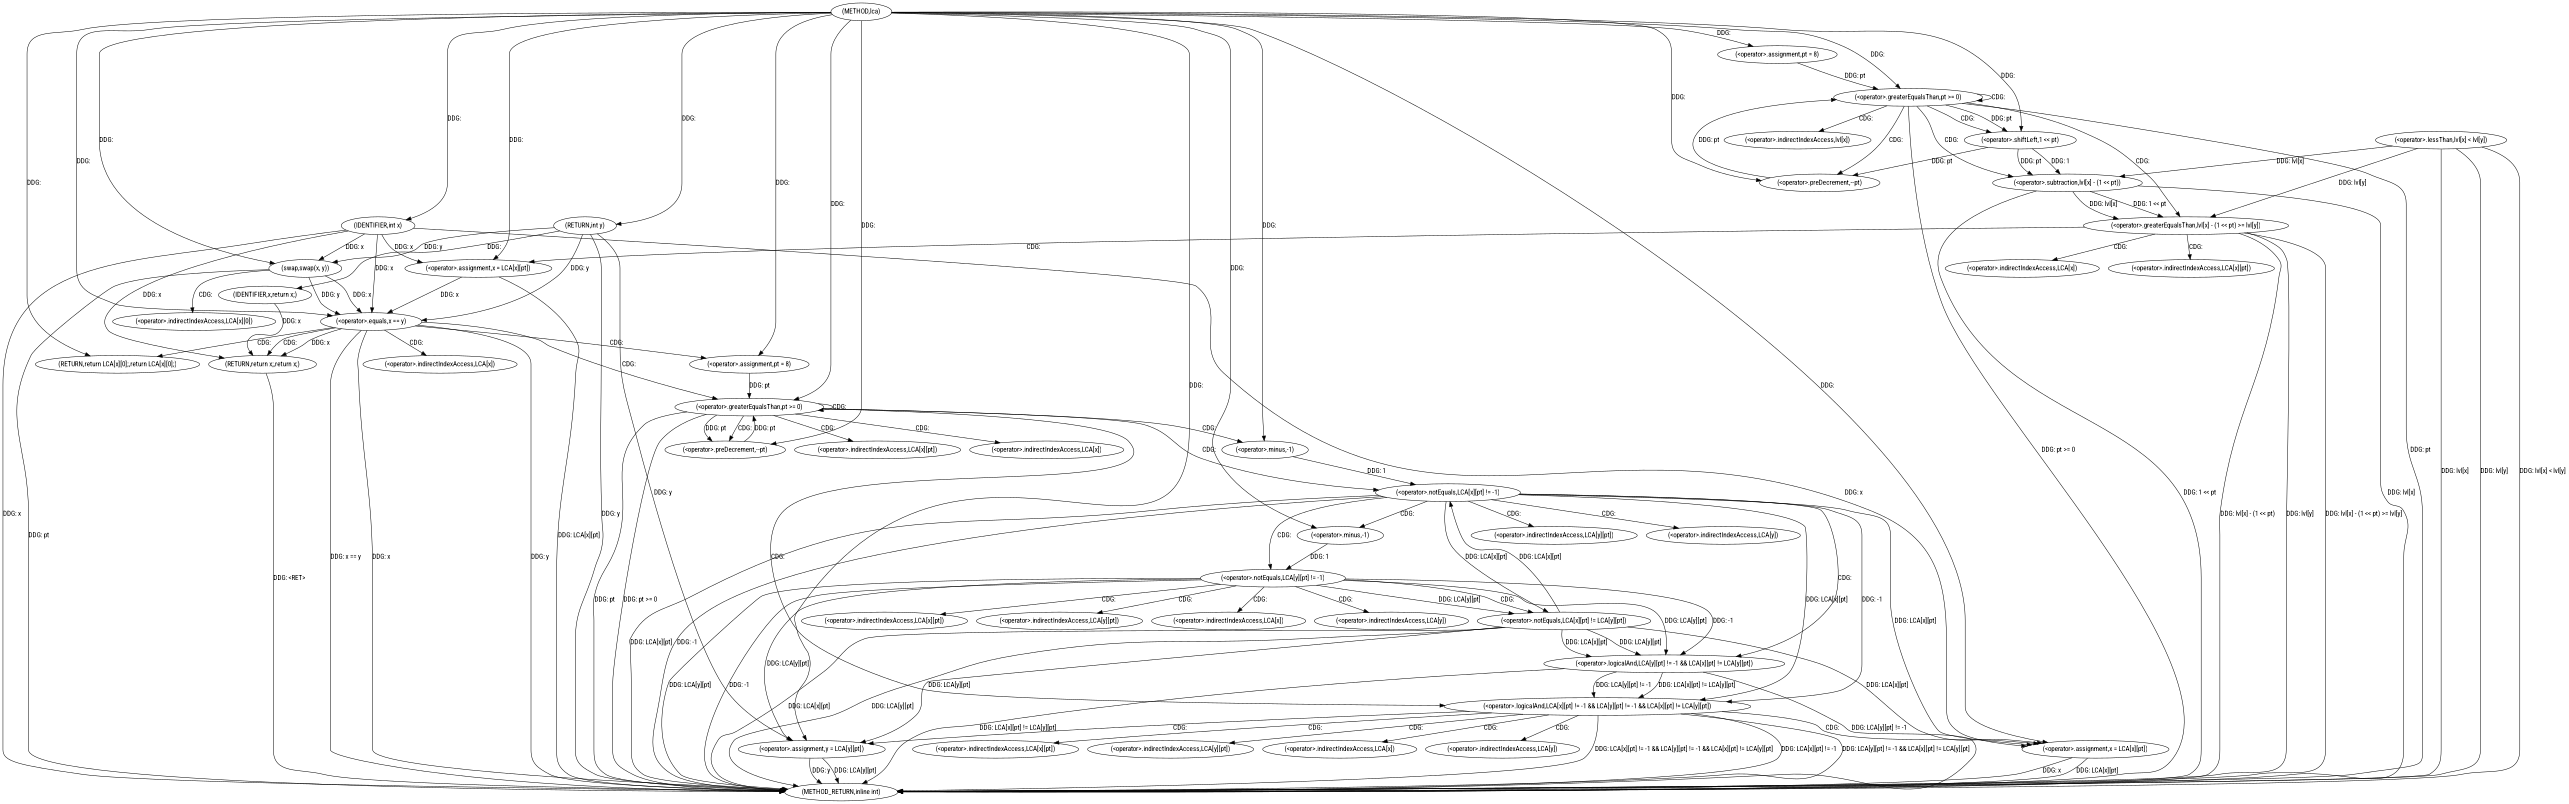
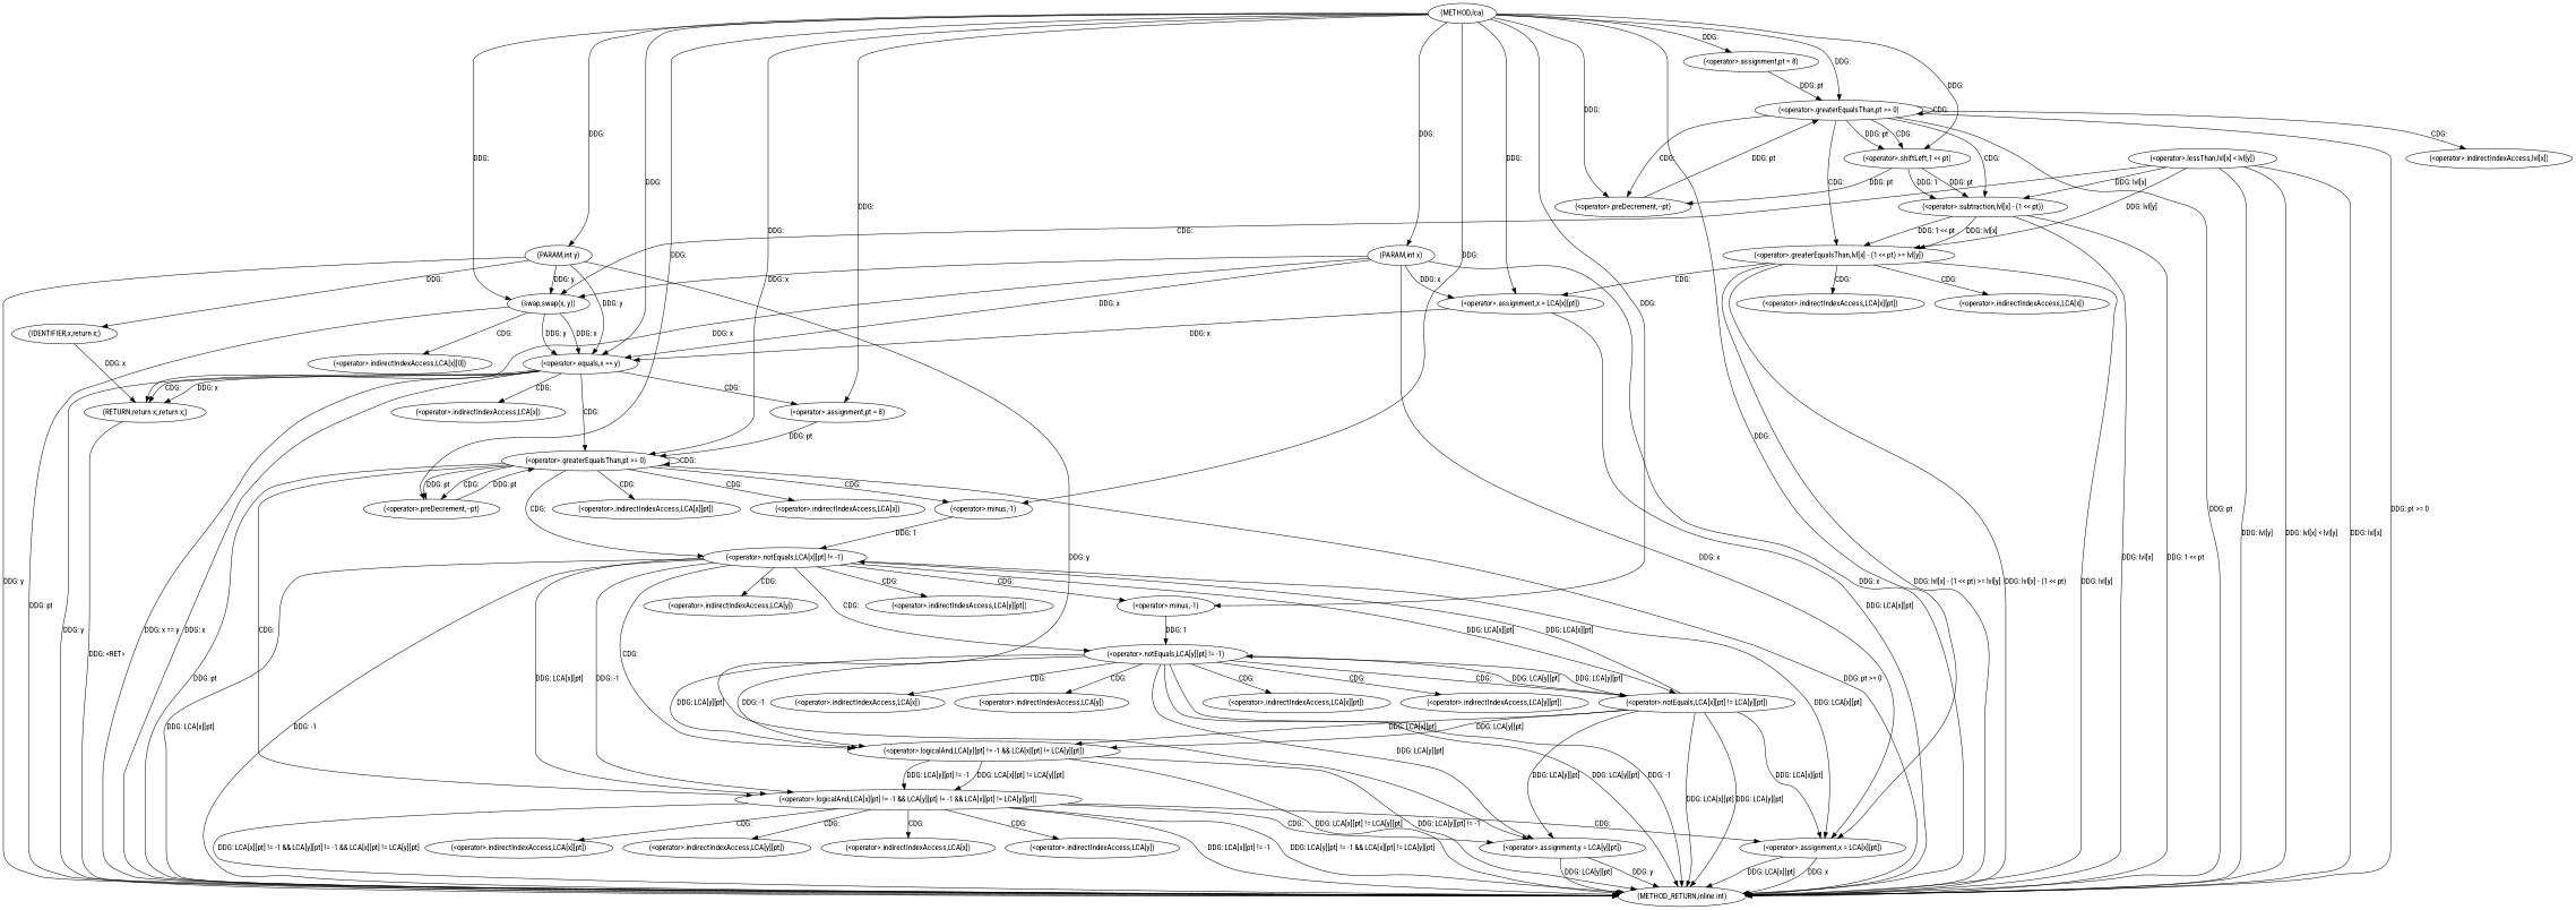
  digraph {
    fontname="Roboto Condensed"
    node [fontname="Roboto Condensed"]
    edge [fontname="Roboto Condensed"]
    n1 [label="(METHOD,lca)"]
-   n2 [label="(IDENTIFIER,int x)"]
-   n3 [label="(RETURN,int y)"]
-   n4 [label="(RETURN,return LCA[x][0];,return LCA[x][0];)"]
+   n2 [label="(PARAM,int x)"]
+   n3 [label="(PARAM,int y)"]
    n5 [label="(swap,swap(x, y))"]
    n6 [label="(<operator>.assignment,pt = 8)"]
    n7 [label="(<operator>.greaterEqualsThan,pt >= 0)"]
    n8 [label="(<operator>.preDecrement,--pt)"]
    n9 [label="(<operator>.equals,x == y)"]
    n10 [label="(<operator>.assignment,pt = 8)"]
    n11 [label="(<operator>.greaterEqualsThan,pt >= 0)"]
    n12 [label="(<operator>.preDecrement,--pt)"]
    n13 [label="(<operator>.assignment,x = LCA[x][pt])"]
    n14 [label="(<operator>.assignment,x = LCA[x][pt])"]
    n15 [label="(<operator>.assignment,y = LCA[y][pt])"]
    n16 [label="(<operator>.shiftLeft,1 << pt)"]
    n17 [label="(<operator>.minus,-1)"]
    n18 [label="(<operator>.minus,-1)"]
    n19 [label="(METHOD_RETURN,inline int)"]
    n20 [label="(RETURN,return x;,return x;)"]
    n21 [label="(IDENTIFIER,x,return x;)"]
    n22 [label="(<operator>.indirectIndexAccess,LCA[x][0])"]
    n23 [label="(<operator>.greaterEqualsThan,lvl[x] - (1 << pt) >= lvl[y])"]
    n24 [label="(<operator>.subtraction,lvl[x] - (1 << pt))"]
    n25 [label="(<operator>.indirectIndexAccess,lvl[x])"]
    n26 [label="(<operator>.indirectIndexAccess,LCA[x])"]
    n27 [label="(<operator>.logicalAnd,LCA[x][pt] != -1 && LCA[y][pt] != -1 && LCA[x][pt] != LCA[y][pt])"]
    n28 [label="(<operator>.notEquals,LCA[x][pt] != -1)"]
    n29 [label="(<operator>.indirectIndexAccess,LCA[x][pt])"]
    n30 [label="(<operator>.indirectIndexAccess,LCA[x])"]
    n31 [label="(<operator>.notEquals,LCA[y][pt] != -1)"]
    n32 [label="(<operator>.lessThan,lvl[x] < lvl[y])"]
    n33 [label="(<operator>.indirectIndexAccess,LCA[x][pt])"]
    n34 [label="(<operator>.indirectIndexAccess,LCA[x])"]
    n35 [label="(<operator>.indirectIndexAccess,LCA[x][pt])"]
    n36 [label="(<operator>.indirectIndexAccess,LCA[y][pt])"]
    n37 [label="(<operator>.indirectIndexAccess,LCA[x])"]
    n38 [label="(<operator>.indirectIndexAccess,LCA[y])"]
    n39 [label="(<operator>.logicalAnd,LCA[y][pt] != -1 && LCA[x][pt] != LCA[y][pt])"]
    n40 [label="(<operator>.notEquals,LCA[x][pt] != LCA[y][pt])"]
    n41 [label="(<operator>.indirectIndexAccess,LCA[y][pt])"]
    n42 [label="(<operator>.indirectIndexAccess,LCA[y])"]
    n43 [label="(<operator>.indirectIndexAccess,LCA[x][pt])"]
    n44 [label="(<operator>.indirectIndexAccess,LCA[y][pt])"]
    n45 [label="(<operator>.indirectIndexAccess,LCA[x])"]
    n46 [label="(<operator>.indirectIndexAccess,LCA[y])"]
    n1 -> n2 [label="DDG: "]
    n1 -> n3 [label="DDG: "]
-   n1 -> n4 [label="DDG: "]
    n1 -> n5 [label="DDG: "]
    n1 -> n6 [label="DDG: "]
    n1 -> n7 [label="DDG: "]
    n1 -> n8 [label="DDG: "]
    n1 -> n9 [label="DDG: "]
    n1 -> n10 [label="DDG: "]
    n1 -> n11 [label="DDG: "]
    n1 -> n12 [label="DDG: "]
    n1 -> n13 [label="DDG: "]
    n1 -> n14 [label="DDG: "]
-   n1 -> n15 [label="DDG: "]
    n1 -> n16 [label="DDG: "]
    n1 -> n17 [label="DDG: "]
    n1 -> n18 [label="DDG: "]
    n2 -> n5 [label="DDG: x"]
    n2 -> n9 [label="DDG: x"]
    n2 -> n13 [label="DDG: x"]
    n2 -> n14 [label="DDG: x"]
    n2 -> n19 [label="DDG: x"]
    n2 -> n20 [label="DDG: x"]
    n3 -> n5 [label="DDG: y"]
    n3 -> n9 [label="DDG: y"]
    n3 -> n15 [label="DDG: y"]
    n3 -> n19 [label="DDG: y"]
    n3 -> n21 [label="DDG: "]
    n5 -> n9 [label="DDG: x"]
    n5 -> n9 [label="DDG: y"]
    n5 -> n19 [label="DDG: pt"]
    n5 -> n22 [label="CDG: "]
    n6 -> n7 [label="DDG: pt"]
    n7 -> n7 [label="CDG: "]
    n7 -> n8 [label="CDG: "]
    n7 -> n16 [label="DDG: pt"]
    n7 -> n16 [label="CDG: "]
    n7 -> n19 [label="DDG: pt"]
    n7 -> n19 [label="DDG: pt >= 0"]
    n7 -> n23 [label="CDG: "]
    n7 -> n24 [label="CDG: "]
    n7 -> n25 [label="CDG: "]
    n8 -> n7 [label="DDG: pt"]
-   n9 -> n4 [label="CDG: "]
    n9 -> n10 [label="CDG: "]
    n9 -> n11 [label="CDG: "]
    n9 -> n19 [label="DDG: x"]
    n9 -> n19 [label="DDG: y"]
    n9 -> n19 [label="DDG: x == y"]
    n9 -> n20 [label="DDG: x"]
    n9 -> n20 [label="CDG: "]
    n9 -> n26 [label="CDG: "]
    n10 -> n11 [label="DDG: pt"]
    n11 -> n11 [label="CDG: "]
    n11 -> n12 [label="DDG: pt"]
    n11 -> n12 [label="CDG: "]
    n11 -> n17 [label="CDG: "]
    n11 -> n19 [label="DDG: pt"]
    n11 -> n19 [label="DDG: pt >= 0"]
    n11 -> n27 [label="CDG: "]
    n11 -> n28 [label="CDG: "]
    n11 -> n29 [label="CDG: "]
    n11 -> n30 [label="CDG: "]
    n12 -> n11 [label="DDG: pt"]
    n13 -> n9 [label="DDG: x"]
    n13 -> n19 [label="DDG: LCA[x][pt]"]
    n14 -> n19 [label="DDG: x"]
    n14 -> n19 [label="DDG: LCA[x][pt]"]
    n15 -> n19 [label="DDG: y"]
    n15 -> n19 [label="DDG: LCA[y][pt]"]
    n16 -> n8 [label="DDG: pt"]
    n16 -> n24 [label="DDG: 1"]
    n16 -> n24 [label="DDG: pt"]
    n17 -> n28 [label="DDG: 1"]
    n18 -> n31 [label="DDG: 1"]
    n20 -> n19 [label="DDG: <RET>"]
    n21 -> n20 [label="DDG: x"]
    n23 -> n13 [label="CDG: "]
    n23 -> n19 [label="DDG: lvl[x] - (1 << pt)"]
    n23 -> n19 [label="DDG: lvl[y]"]
    n23 -> n19 [label="DDG: lvl[x] - (1 << pt) >= lvl[y]"]
    n23 -> n33 [label="CDG: "]
    n23 -> n34 [label="CDG: "]
    n24 -> n19 [label="DDG: lvl[x]"]
    n24 -> n19 [label="DDG: 1 << pt"]
    n24 -> n23 [label="DDG: 1 << pt"]
    n24 -> n23 [label="DDG: lvl[x]"]
    n27 -> n14 [label="CDG: "]
    n27 -> n15 [label="CDG: "]
    n27 -> n19 [label="DDG: LCA[x][pt] != -1"]
    n27 -> n19 [label="DDG: LCA[y][pt] != -1 && LCA[x][pt] != LCA[y][pt]"]
    n27 -> n19 [label="DDG: LCA[x][pt] != -1 && LCA[y][pt] != -1 && LCA[x][pt] != LCA[y][pt]"]
    n27 -> n35 [label="CDG: "]
    n27 -> n36 [label="CDG: "]
    n27 -> n37 [label="CDG: "]
    n27 -> n38 [label="CDG: "]
    n28 -> n14 [label="DDG: LCA[x][pt]"]
    n28 -> n18 [label="CDG: "]
    n28 -> n19 [label="DDG: LCA[x][pt]"]
    n28 -> n19 [label="DDG: -1"]
    n28 -> n27 [label="DDG: -1"]
    n28 -> n27 [label="DDG: LCA[x][pt]"]
    n28 -> n31 [label="CDG: "]
    n28 -> n39 [label="CDG: "]
    n28 -> n40 [label="DDG: LCA[x][pt]"]
    n28 -> n41 [label="CDG: "]
    n28 -> n42 [label="CDG: "]
    n31 -> n15 [label="DDG: LCA[y][pt]"]
    n31 -> n19 [label="DDG: LCA[y][pt]"]
    n31 -> n19 [label="DDG: -1"]
    n31 -> n39 [label="DDG: LCA[y][pt]"]
    n31 -> n39 [label="DDG: -1"]
    n31 -> n40 [label="DDG: LCA[y][pt]"]
    n31 -> n40 [label="CDG: "]
    n31 -> n43 [label="CDG: "]
    n31 -> n44 [label="CDG: "]
    n31 -> n45 [label="CDG: "]
    n31 -> n46 [label="CDG: "]
+   n32 -> n5 [label="CDG: "]
    n32 -> n19 [label="DDG: lvl[x]"]
    n32 -> n19 [label="DDG: lvl[y]"]
    n32 -> n19 [label="DDG: lvl[x] < lvl[y]"]
    n32 -> n23 [label="DDG: lvl[y]"]
    n32 -> n24 [label="DDG: lvl[x]"]
    n39 -> n19 [label="DDG: LCA[y][pt] != -1"]
    n39 -> n19 [label="DDG: LCA[x][pt] != LCA[y][pt]"]
    n39 -> n27 [label="DDG: LCA[x][pt] != LCA[y][pt]"]
    n39 -> n27 [label="DDG: LCA[y][pt] != -1"]
    n40 -> n14 [label="DDG: LCA[x][pt]"]
    n40 -> n15 [label="DDG: LCA[y][pt]"]
    n40 -> n19 [label="DDG: LCA[x][pt]"]
    n40 -> n19 [label="DDG: LCA[y][pt]"]
    n40 -> n28 [label="DDG: LCA[x][pt]"]
+   n40 -> n31 [label="DDG: LCA[y][pt]"]
    n40 -> n39 [label="DDG: LCA[x][pt]"]
    n40 -> n39 [label="DDG: LCA[y][pt]"]
  }
